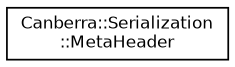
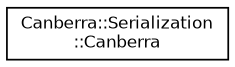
  digraph {
    rankdir=LR
-   n1 [color=black fillcolor=white fontname=Helvetica fontsize=10 height=0.2 label="Canberra::Serialization\l::MetaHeader" shape=record style=filled width=0.4]
+   n1 [color=black fillcolor=white fontname=Helvetica fontsize=10 height=0.2 label="Canberra::Serialization\l::Canberra" shape=record style=filled width=0.4]
  }
